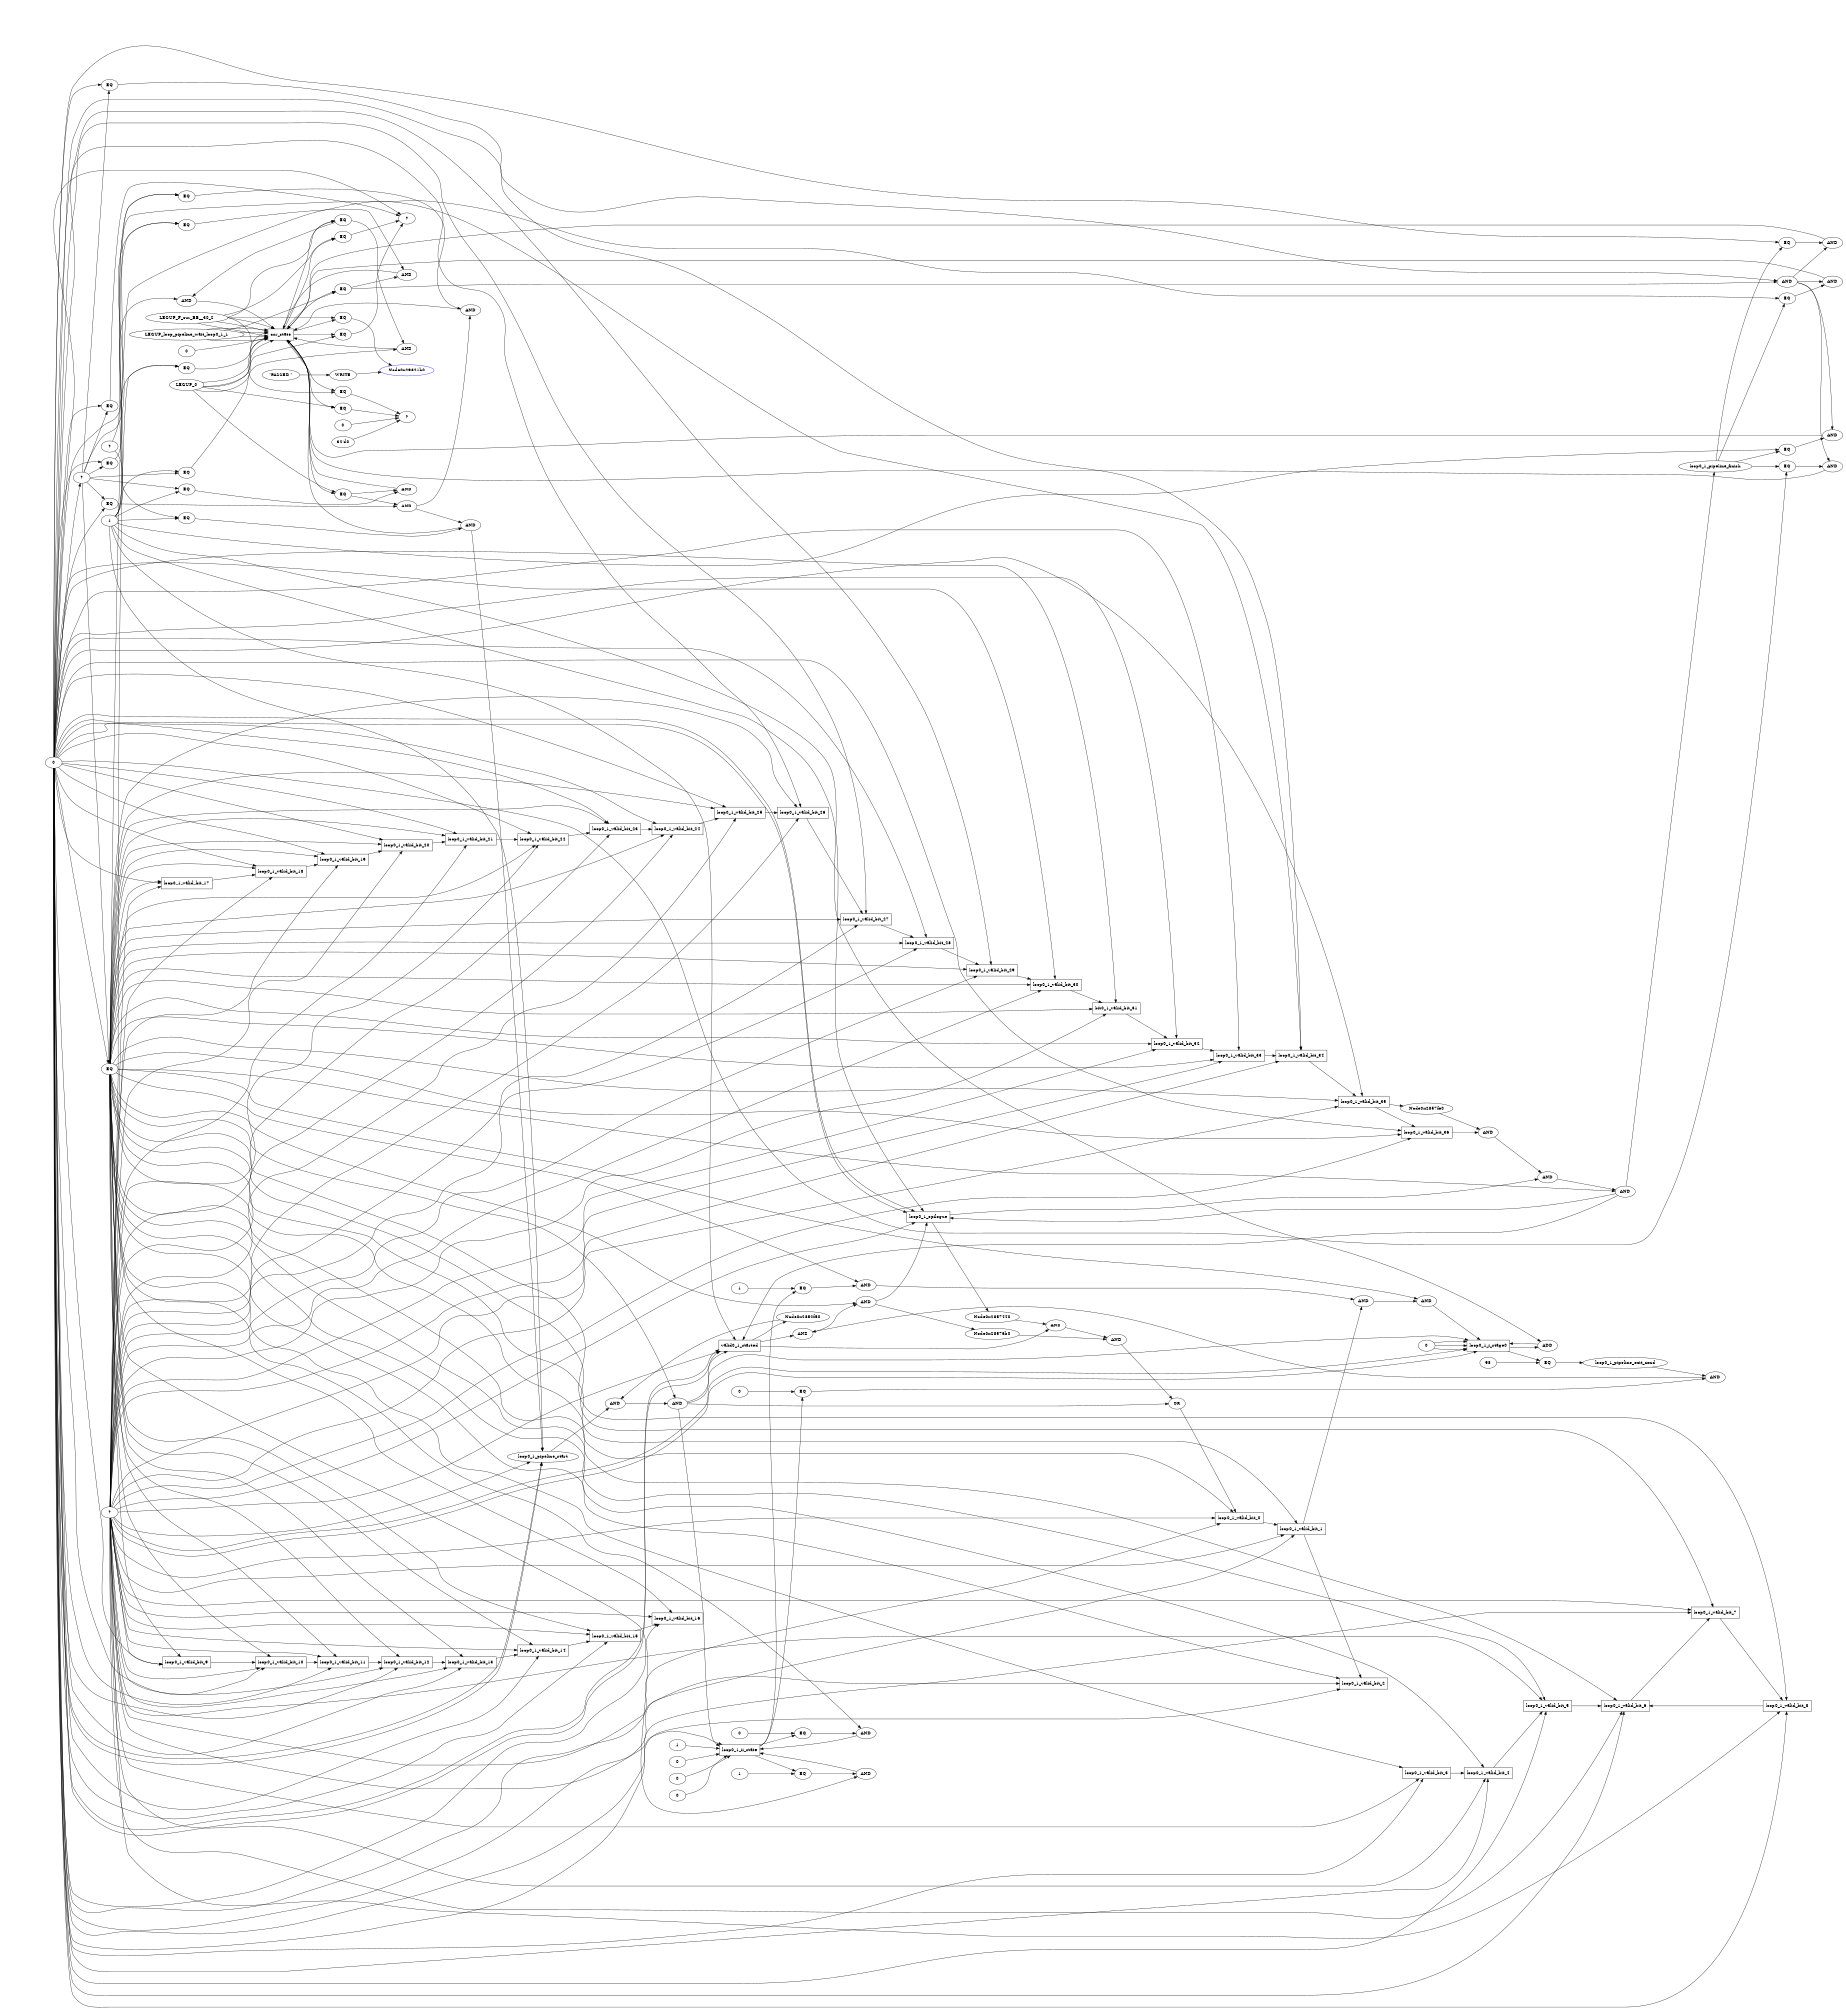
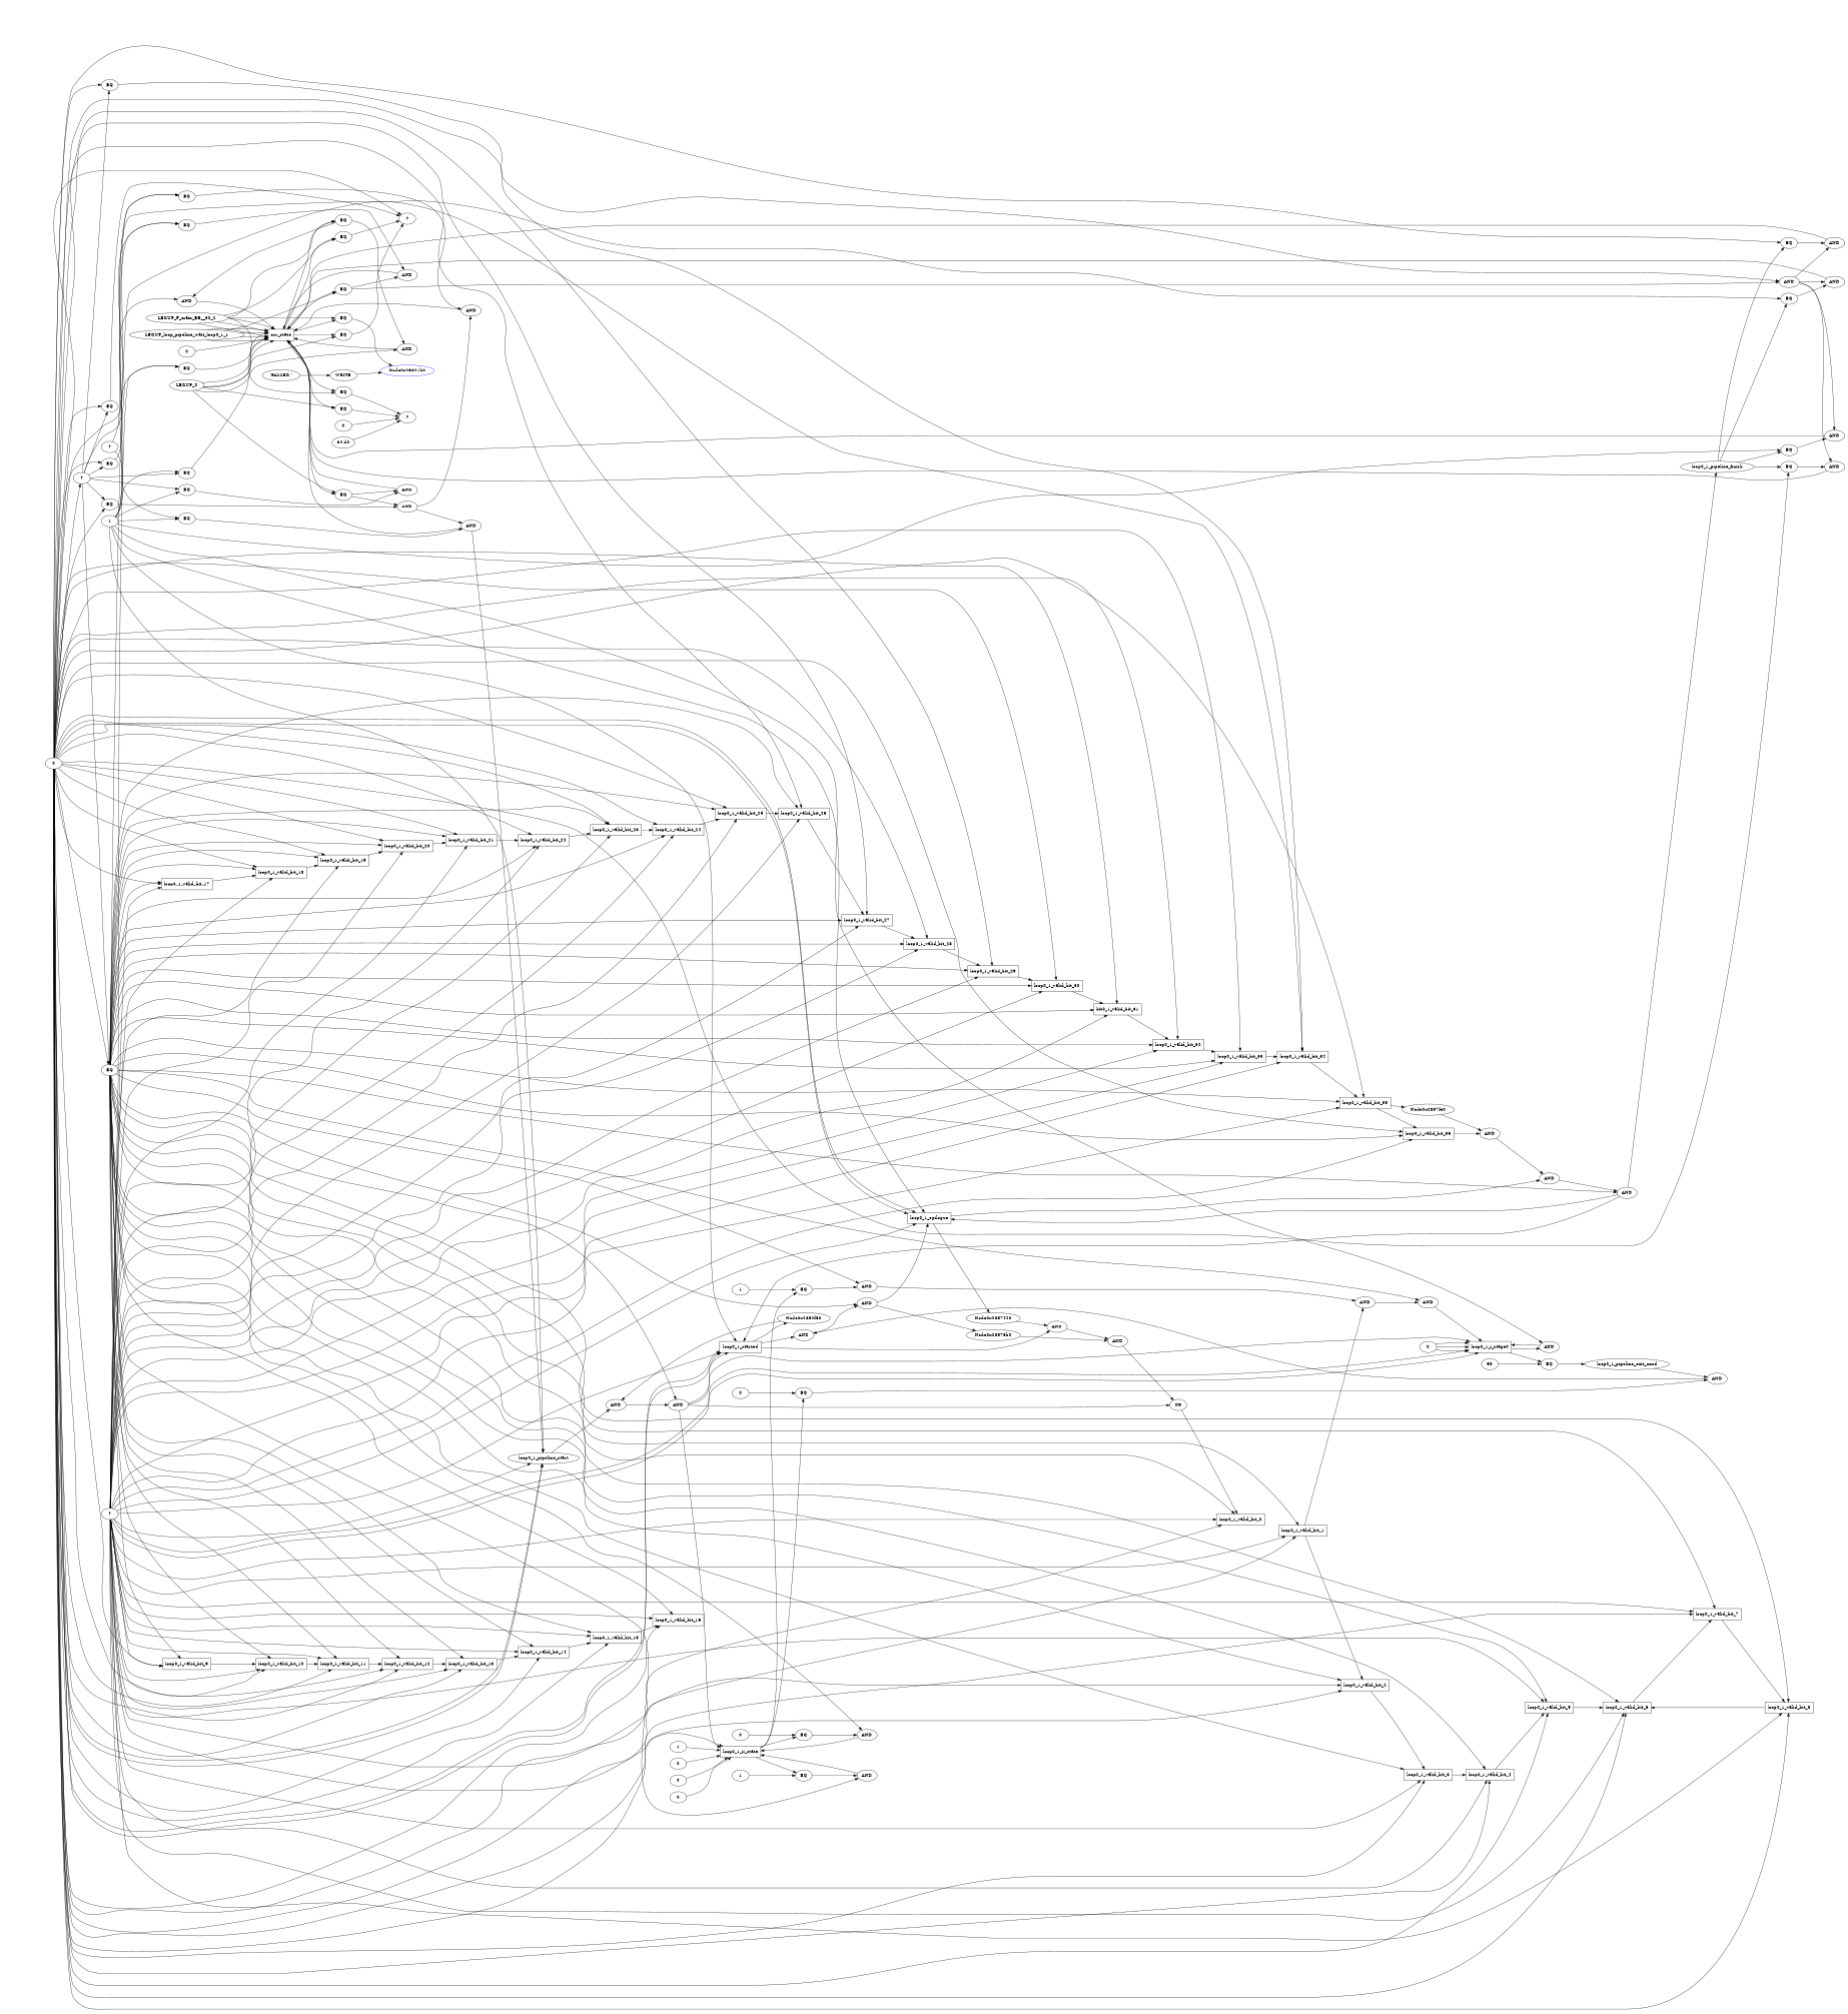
  digraph {
    rankdir=LR
    n1 [label="?"]
    n2 [label=0]
    n3 [label=EQ]
    n4 [label="?"]
    n5 [label=EQ]
    n6 [label=EQ]
    n7 [label=EQ]
    n8 [label=EQ]
    n9 [label=EQ]
    n10 [label=EQ]
    n11 [label=EQ]
    n12 [label=loop0_1_epilogue shape=box]
    n13 [label=loop0_1_valid_bit_36 shape=box]
    n14 [label=loop0_1_valid_bit_35 shape=box]
-   n15 [label=valid0_1_started shape=box]
+   n15 [label=loop0_1_started shape=box]
    n16 [label=loop0_1_valid_bit_34 shape=box]
    n17 [label=loop0_1_valid_bit_33 shape=box]
    n18 [label=loop0_1_valid_bit_32 shape=box]
    n19 [label=loop0_1_pipeline_start]
    n20 [label=bit0_1_valid_bit_31 shape=box]
    n21 [label=loop0_1_valid_bit_30 shape=box]
    n22 [label=loop0_1_valid_bit_29 shape=box]
    n23 [label=loop0_1_valid_bit_1 shape=box]
    n24 [label=loop0_1_valid_bit_28 shape=box]
    n25 [label=loop0_1_valid_bit_0 shape=box]
    n26 [label=loop0_1_valid_bit_27 shape=box]
    n27 [label=loop0_1_valid_bit_26 shape=box]
    n28 [label=loop0_1_valid_bit_25 shape=box]
    n29 [label=loop0_1_valid_bit_24 shape=box]
    n30 [label=loop0_1_valid_bit_23 shape=box]
    n31 [label=loop0_1_valid_bit_22 shape=box]
    n32 [label=loop0_1_valid_bit_21 shape=box]
    n33 [label=loop0_1_valid_bit_20 shape=box]
    n34 [label=loop0_1_valid_bit_19 shape=box]
    n35 [label=loop0_1_valid_bit_18 shape=box]
    n36 [label=loop0_1_valid_bit_17 shape=box]
    n37 [label=loop0_1_valid_bit_16 shape=box]
    n38 [label=loop0_1_valid_bit_15 shape=box]
    n39 [label=loop0_1_valid_bit_14 shape=box]
    n40 [label=loop0_1_valid_bit_13 shape=box]
    n41 [label=loop0_1_valid_bit_12 shape=box]
    n42 [label=loop0_1_valid_bit_11 shape=box]
    n43 [label=loop0_1_valid_bit_10 shape=box]
    n44 [label=loop0_1_valid_bit_9 shape=box]
    n45 [label=loop0_1_valid_bit_8 shape=box]
    n46 [label=loop0_1_valid_bit_7 shape=box]
    n47 [label=loop0_1_valid_bit_6 shape=box]
    n48 [label=loop0_1_valid_bit_5 shape=box]
    n49 [label=loop0_1_valid_bit_4 shape=box]
    n50 [label=loop0_1_valid_bit_3 shape=box]
    n51 [label=loop0_1_valid_bit_2 shape=box]
    n52 [label=EQ]
    n53 [label=EQ]
    n54 [label=EQ]
    n55 [label=AND]
    n56 [label=AND]
    n57 [label=AND]
    n58 [label=AND]
    n59 [label=AND]
    n60 [label=AND]
    n61 [label=AND]
    n62 [label=AND]
    n63 [label=AND]
    n64 [label=AND]
    n65 [label=AND]
    n66 [label=AND]
    n67 [label=AND]
    n68 [label=AND]
    Node0x2857440
    n70 [label=AND]
    Node0x2857fe0
    n72 [label=AND]
    Node0x2852f50
    n74 [label=AND]
    n75 [label=AND]
    n76 [label=AND]
    n77 [label=EQ]
    n78 [label=EQ]
    n79 [label="?"]
    n80 [label=0]
    n81 [label="32'd0"]
    n82 [label=EQ]
    n83 [label=EQ]
    Node0x29321b0 [color=blue]
    n85 [label=WRITE]
    n86 [label=EQ]
    n87 [label=AND]
    n88 [label=AND]
    n89 [label=AND]
    n90 [label=cur_state shape=box]
    n91 [label=EQ]
    n92 [label=EQ]
    n93 [label=EQ]
    n94 [label=LEGUP_0]
-   n95 [label=LEGUP_F_cur_BB__30_2]
+   n95 [label=LEGUP_F_main_BB__30_2]
    n96 [label="\"PASSED \""]
    n97 [label=LEGUP_loop_pipeline_wait_loop0_1_1]
    n98 [label=0]
    n99 [label=AND]
    n100 [label=AND]
    n101 [label=AND]
    n102 [label=EQ]
    n103 [label=EQ]
    n104 [label=EQ]
    n105 [label=EQ]
    n106 [label="?"]
    n107 [label=loop0_1_ii_state shape=box]
    n108 [label=loop0_1_i_stage0 shape=box]
    n109 [label=EQ]
    n110 [label=EQ]
    n111 [label=EQ]
    n112 [label=EQ]
    n113 [label=ADD]
    n114 [label=EQ]
    n115 [label=1]
    n116 [label="?"]
    n117 [label=loop0_1_pipeline_finish]
    Node0x28576b0
    n119 [label=OR]
    n120 [label=AND]
    n121 [label=AND]
    n122 [label=loop0_1_pipeline_exit_cond]
    n123 [label=0]
    n124 [label=0]
    n125 [label=0]
    n126 [label=1]
    n127 [label=0]
    n128 [label=98]
    n129 [label=0]
    n130 [label=0]
    n131 [label=1]
    n132 [label=1]
    n2 -> n1
    n2 -> n3
    n2 -> n4
    n2 -> n5
    n2 -> n6
    n2 -> n7
    n2 -> n8
    n2 -> n9
    n2 -> n10
    n2 -> n11
    n2 -> n12
    n2 -> n12
    n2 -> n13
    n2 -> n14
    n2 -> n15
    n2 -> n15
    n2 -> n16
    n2 -> n17
    n2 -> n18
    n2 -> n19
    n2 -> n19
    n2 -> n20
    n2 -> n21
    n2 -> n22
    n2 -> n23
    n2 -> n24
    n2 -> n25
    n2 -> n26
    n2 -> n27
    n2 -> n28
    n2 -> n29
    n2 -> n30
    n2 -> n31
    n2 -> n32
    n2 -> n33
    n2 -> n34
    n2 -> n35
    n2 -> n36
    n2 -> n37
    n2 -> n38
    n2 -> n39
    n2 -> n40
    n2 -> n41
    n2 -> n42
    n2 -> n43
    n2 -> n44
    n2 -> n45
    n2 -> n46
    n2 -> n47
    n2 -> n48
    n2 -> n49
    n2 -> n50
    n2 -> n51
    n3 -> n1
    n4 -> n3
    n4 -> n8
    n4 -> n9
    n4 -> n10
    n4 -> n11
    n4 -> n52
    n4 -> n53
    n4 -> n54
    n5 -> n55
    n6 -> n56
    n7 -> n57
    n8 -> n58
    n9 -> n59
    n10 -> n60
    n11 -> n13
    n11 -> n14
    n11 -> n16
    n11 -> n17
    n11 -> n18
    n11 -> n20
    n11 -> n21
    n11 -> n22
    n11 -> n23
    n11 -> n24
    n11 -> n25
    n11 -> n26
    n11 -> n27
    n11 -> n28
    n11 -> n29
    n11 -> n30
    n11 -> n31
    n11 -> n32
    n11 -> n33
    n11 -> n34
    n11 -> n35
    n11 -> n36
    n11 -> n37
    n11 -> n38
    n11 -> n39
    n11 -> n40
    n11 -> n41
    n11 -> n42
    n11 -> n43
    n11 -> n44
    n11 -> n45
    n11 -> n46
    n11 -> n47
    n11 -> n48
    n11 -> n49
    n11 -> n50
    n11 -> n51
    n11 -> n61
    n11 -> n62
    n11 -> n63
    n11 -> n64
    n11 -> n65
    n11 -> n66
    n11 -> n67
    n12 -> n68
    n12 -> Node0x2857440
    n13 -> n70
    n14 -> n13
    n14 -> Node0x2857fe0
    n15 -> n72
    n15 -> Node0x2852f50
    n15 -> n74
    n16 -> n14
    n17 -> n16
    n18 -> n17
    n19 -> n75
    n20 -> n18
    n21 -> n20
    n22 -> n21
    n23 -> n51
    n23 -> n76
    n24 -> n22
-   n25 -> n23
    n26 -> n24
    n27 -> n26
    n28 -> n27
    n29 -> n28
    n30 -> n29
    n31 -> n30
    n32 -> n31
    n33 -> n32
    n34 -> n33
    n35 -> n34
    n36 -> n35
    n38 -> n37
    n39 -> n38
    n40 -> n39
    n41 -> n40
    n42 -> n41
    n43 -> n42
    n44 -> n43
    n45 -> n47
    n46 -> n45
    n47 -> n46
    n48 -> n47
    n49 -> n48
    n50 -> n49
+   n51 -> n50
    n52 -> n87
    n53 -> n88
    n54 -> n89
    n55 -> n90
    n56 -> n90
    n57 -> n90
    n58 -> n90
    n59 -> n55
    n59 -> n99
    n60 -> n56
    n60 -> n57
    n60 -> n100
    n60 -> n101
    n61 -> n12
    n61 -> n15
    n61 -> n117
    n62 -> n12
    n62 -> Node0x28576b0
    n63 -> n15
    n63 -> n107
    n63 -> n108
    n63 -> n119
    n64 -> n107
    n65 -> n107
    n66 -> n108
    n67 -> n76
    n68 -> n61
    Node0x2857440 -> n74
    n70 -> n68
    Node0x2857fe0 -> n70
    n72 -> n62
    Node0x2852f50 -> n75
    n74 -> n120
    n75 -> n63
    n76 -> n66
    n77 -> n1
    n78 -> n1
    n80 -> n79
    n81 -> n79
    n82 -> n79
    n83 -> n79
    n85 -> Node0x29321b0
    n86 -> Node0x29321b0
    n87 -> n90
    n88 -> n90
    n89 -> n90
    n90 -> n77
    n90 -> n78
    n90 -> n82
    n90 -> n83
    n90 -> n86
    n90 -> n91
    n90 -> n92
    n90 -> n93
    n91 -> n59
    n91 -> n87
    n92 -> n60
    n92 -> n88
    n93 -> n58
    n93 -> n89
    n94 -> n77
    n94 -> n82
    n94 -> n90
    n94 -> n90
    n94 -> n90
    n94 -> n91
    n95 -> n78
    n95 -> n83
    n95 -> n86
    n95 -> n90
    n95 -> n90
    n95 -> n90
    n95 -> n93
    n96 -> n85
    n97 -> n90
    n97 -> n90
    n97 -> n90
    n97 -> n90
    n97 -> n92
    n98 -> n90
    n99 -> n19
    n99 -> n90
    n100 -> n90
    n101 -> n90
    n102 -> n90
    n103 -> n99
    n104 -> n100
    n105 -> n101
    n106 -> n12
    n106 -> n13
    n106 -> n14
    n106 -> n15
    n106 -> n16
    n106 -> n17
    n106 -> n18
    n106 -> n19
    n106 -> n20
    n106 -> n21
    n106 -> n22
    n106 -> n23
    n106 -> n24
    n106 -> n25
    n106 -> n26
    n106 -> n27
    n106 -> n28
    n106 -> n29
    n106 -> n30
    n106 -> n31
    n106 -> n32
    n106 -> n33
    n106 -> n34
    n106 -> n35
    n106 -> n36
    n106 -> n37
    n106 -> n38
    n106 -> n39
    n106 -> n40
    n106 -> n41
    n106 -> n42
    n106 -> n43
    n106 -> n44
    n106 -> n45
    n106 -> n46
    n106 -> n47
    n106 -> n48
    n106 -> n49
    n106 -> n50
    n106 -> n51
    n106 -> n102
    n106 -> n107
    n106 -> n108
    n106 -> n108
    n107 -> n109
    n107 -> n110
    n107 -> n111
    n107 -> n112
    n108 -> n113
    n108 -> n114
    n109 -> n121
    n110 -> n64
    n111 -> n65
    n112 -> n67
    n113 -> n108
    n114 -> n122
    n115 -> n12
    n115 -> n15
    n115 -> n19
    n115 -> n52
    n115 -> n53
    n115 -> n54
    n115 -> n102
    n115 -> n103
    n115 -> n104
    n115 -> n105
    n115 -> n113
    n116 -> n5
    n116 -> n103
    n117 -> n6
    n117 -> n7
    n117 -> n104
    n117 -> n105
    Node0x28576b0 -> n120
    n119 -> n25
    n120 -> n119
    n121 -> n72
    n122 -> n121
    n123 -> n109
    n124 -> n107
    n125 -> n107
    n126 -> n107
    n127 -> n107
    n128 -> n114
    n129 -> n108
    n129 -> n108
    n129 -> n108
    n130 -> n110
    n131 -> n111
    n132 -> n112
  }
